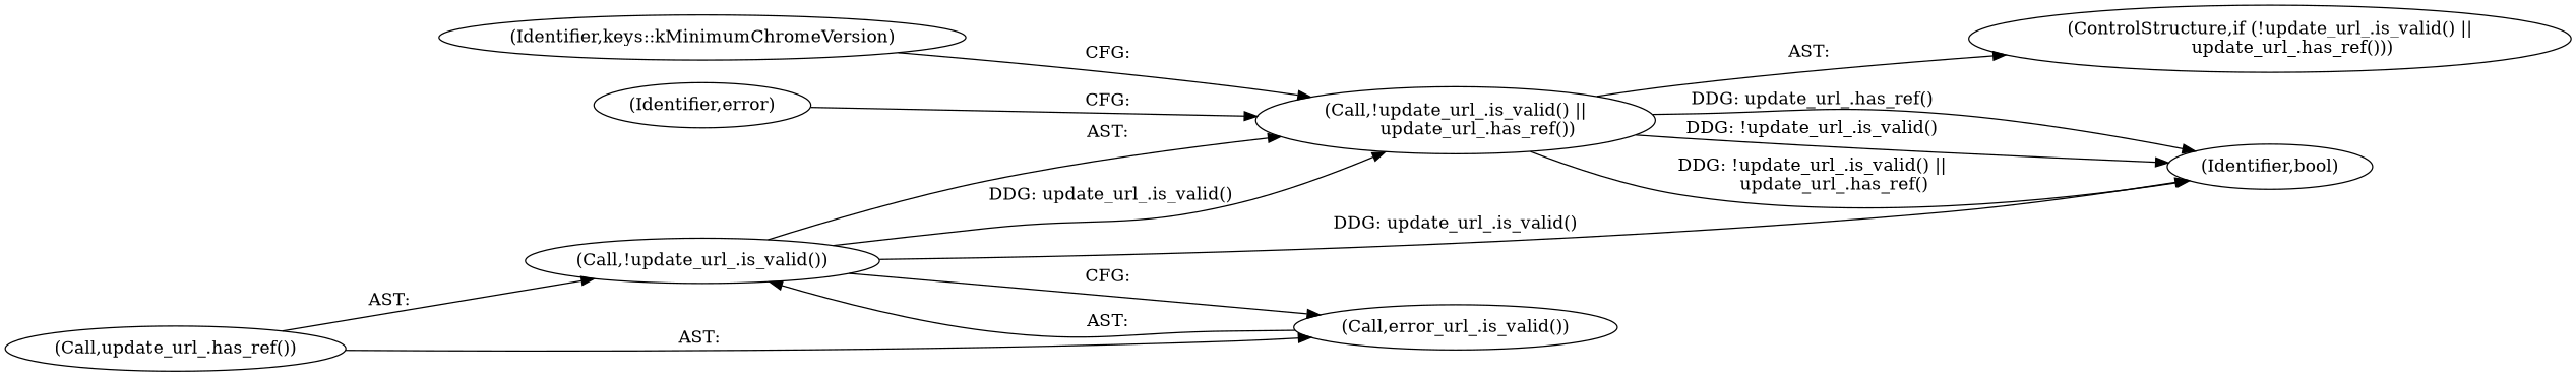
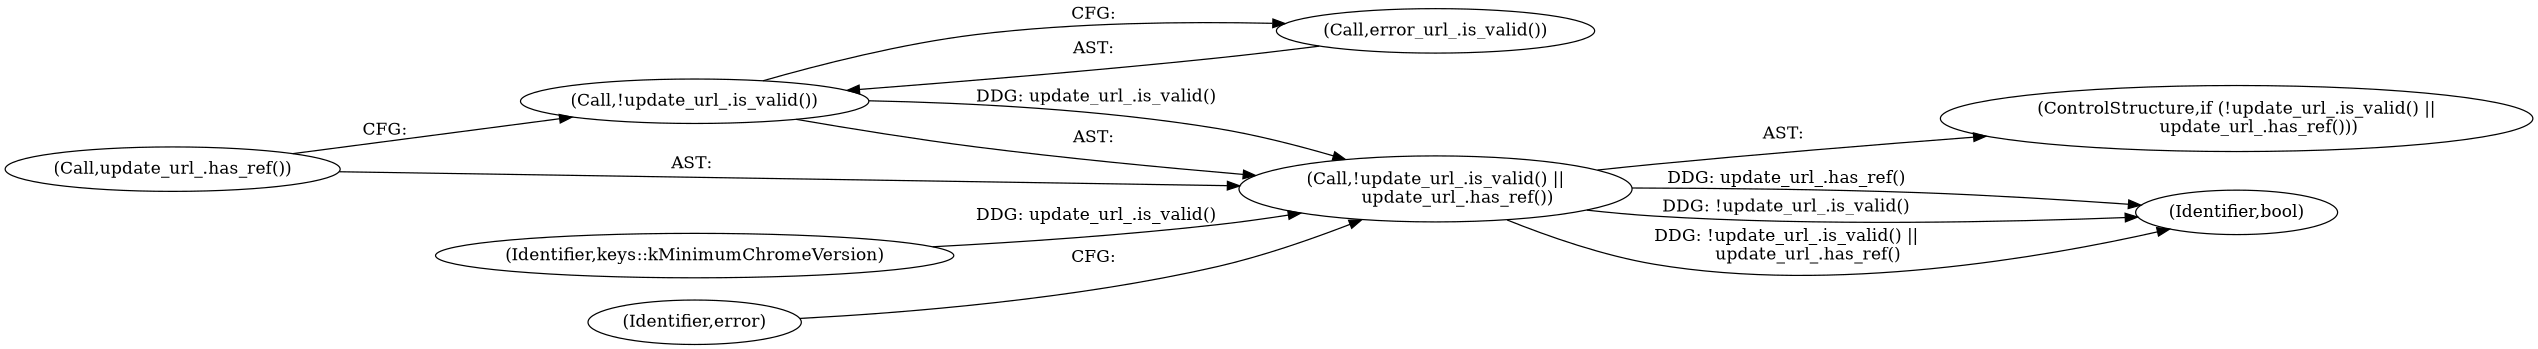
  digraph {
    rankdir=LR
    n1 [label="(Call,!update_url_.is_valid() ||\n        update_url_.has_ref())"]
    n2 [label="(ControlStructure,if (!update_url_.is_valid() ||\n        update_url_.has_ref()))"]
    n3 [label="(Identifier,bool)"]
    n4 [label="(Call,!update_url_.is_valid())"]
    n5 [label="(Call,error_url_.is_valid())"]
    n6 [label="(Call,update_url_.has_ref())"]
    n7 [label="(Identifier,keys::kMinimumChromeVersion)"]
    n8 [label="(Identifier,error)"]
    n1 -> n2 [label="AST: "]
    n1 -> n3 [label="DDG: update_url_.has_ref()"]
    n1 -> n3 [label="DDG: !update_url_.is_valid()"]
    n1 -> n3 [label="DDG: !update_url_.is_valid() ||\n        update_url_.has_ref()"]
    n4 -> n1 [label="AST: "]
    n4 -> n1 [label="DDG: update_url_.is_valid()"]
-   n4 -> n3 [label="DDG: update_url_.is_valid()"]
    n4 -> n5 [label="CFG: "]
    n5 -> n4 [label="AST: "]
-   n6 -> n5 [label="AST: "]
-   n6 -> n4 [label="AST: "]
-   n7 -> n1 [label="CFG: "]
+   n6 -> n1 [label="AST: "]
+   n6 -> n4 [label="CFG: "]
+   n7 -> n1 [label="DDG: update_url_.is_valid()"]
    n8 -> n1 [label="CFG: "]
  }
